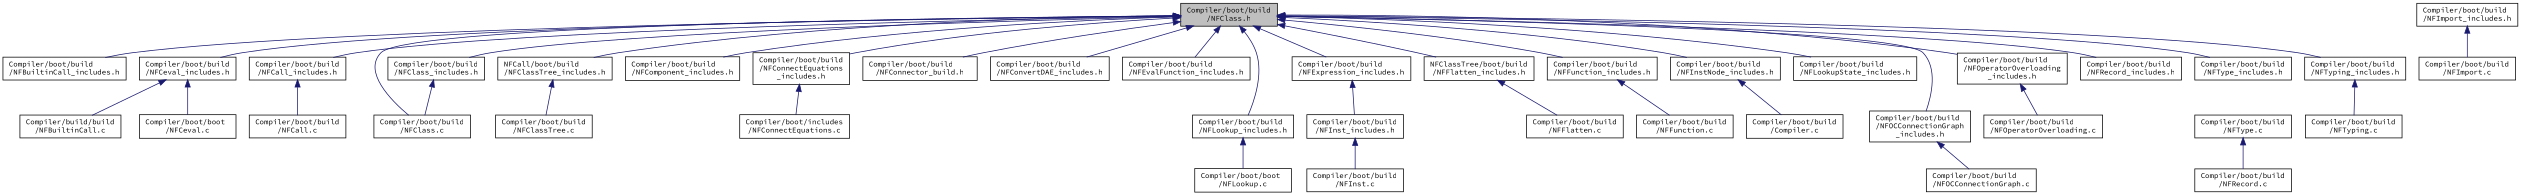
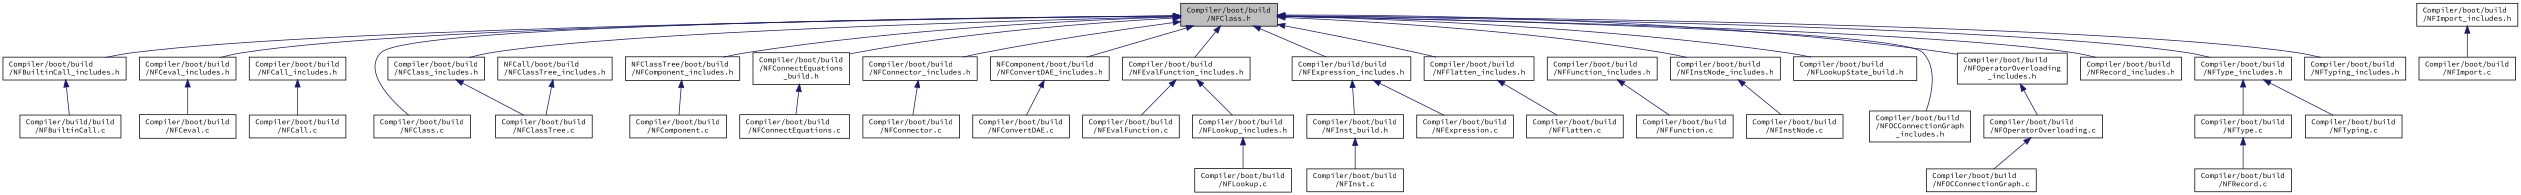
  digraph {
    fontname="Source Code Pro"
    node [color=black fillcolor=white fontname="Source Code Pro" fontsize=10 shape=record style=filled]
    edge [color=midnightblue dir=back fontname="Source Code Pro" fontsize=10 labelfontname=Helvetica labelfontsize=10 style=solid]
    n1 [fillcolor=grey75 fontcolor=black height=0.2 label="Compiler/boot/build\l/NFClass.h" width=0.4]
    n2 [height=0.2 label="Compiler/boot/build\l/NFBuiltinCall_includes.h" width=0.4]
    n3 [height=0.2 label="Compiler/boot/build\l/NFCall_includes.h" width=0.4]
    n4 [height=0.2 label="Compiler/boot/build\l/NFCeval_includes.h" width=0.4]
    n5 [height=0.2 label="Compiler/boot/build\l/NFClass.c" width=0.4]
    n6 [height=0.2 label="Compiler/boot/build\l/NFClass_includes.h" width=0.4]
    n7 [height=0.2 label="NFCall/boot/build\l/NFClassTree_includes.h" width=0.4]
-   n8 [height=0.2 label="Compiler/boot/build\l/NFComponent_includes.h" width=0.4]
-   n9 [height=0.2 label="Compiler/boot/build\l/NFConnectEquations\l_includes.h" width=0.4]
-   n10 [height=0.2 label="Compiler/boot/build\l/NFConnector_build.h" width=0.4]
-   n11 [height=0.2 label="Compiler/boot/build\l/NFConvertDAE_includes.h" width=0.4]
+   n8 [height=0.2 label="NFClassTree/boot/build\l/NFComponent_includes.h" width=0.4]
+   n9 [height=0.2 label="Compiler/boot/build\l/NFConnectEquations\l_build.h" width=0.4]
+   n10 [height=0.2 label="Compiler/boot/build\l/NFConnector_includes.h" width=0.4]
+   n11 [height=0.2 label="NFComponent/boot/build\l/NFConvertDAE_includes.h" width=0.4]
    n12 [height=0.2 label="Compiler/boot/build\l/NFEvalFunction_includes.h" width=0.4]
-   n13 [height=0.2 label="Compiler/boot/build\l/NFExpression_includes.h" width=0.4]
-   n14 [height=0.2 label="NFClassTree/boot/build\l/NFFlatten_includes.h" width=0.4]
+   n13 [height=0.2 label="Compiler/build/build\l/NFExpression_includes.h" width=0.4]
+   n14 [height=0.2 label="Compiler/boot/build\l/NFFlatten_includes.h" width=0.4]
    n15 [height=0.2 label="Compiler/boot/build\l/NFFunction_includes.h" width=0.4]
    n16 [height=0.2 label="Compiler/boot/build\l/NFInstNode_includes.h" width=0.4]
    n17 [height=0.2 label="Compiler/boot/build\l/NFLookup_includes.h" width=0.4]
-   n18 [height=0.2 label="Compiler/boot/build\l/NFLookupState_includes.h" width=0.4]
+   n18 [height=0.2 label="Compiler/boot/build\l/NFLookupState_build.h" width=0.4]
    n19 [height=0.2 label="Compiler/boot/build\l/NFOCConnectionGraph\l_includes.h" width=0.4]
    n20 [height=0.2 label="Compiler/boot/build\l/NFOperatorOverloading\l_includes.h" width=0.4]
    n21 [height=0.2 label="Compiler/boot/build\l/NFRecord_includes.h" width=0.4]
    n22 [height=0.2 label="Compiler/boot/build\l/NFType_includes.h" width=0.4]
    n23 [height=0.2 label="Compiler/boot/build\l/NFTyping_includes.h" width=0.4]
    n24 [height=0.2 label="Compiler/build/build\l/NFBuiltinCall.c" width=0.4]
    n25 [height=0.2 label="Compiler/boot/build\l/NFCall.c" width=0.4]
-   n26 [height=0.2 label="Compiler/boot/boot\l/NFCeval.c" width=0.4]
+   n26 [height=0.2 label="Compiler/boot/build\l/NFCeval.c" width=0.4]
    n27 [height=0.2 label="Compiler/boot/build\l/NFClassTree.c" width=0.4]
-   n29 [height=0.2 label="Compiler/boot/includes\l/NFConnectEquations.c" width=0.4]
-   n33 [height=0.2 label="Compiler/boot/build\l/NFInst_includes.h" width=0.4]
+   n28 [height=0.2 label="Compiler/boot/build\l/NFComponent.c" width=0.4]
+   n29 [height=0.2 label="Compiler/boot/build\l/NFConnectEquations.c" width=0.4]
+   n30 [height=0.2 label="Compiler/boot/build\l/NFConnector.c" width=0.4]
+   n31 [height=0.2 label="Compiler/boot/build\l/NFConvertDAE.c" width=0.4]
+   n32 [height=0.2 label="Compiler/boot/build\l/NFEvalFunction.c" width=0.4]
+   n33 [height=0.2 label="Compiler/boot/build\l/NFInst_build.h" width=0.4]
+   n34 [height=0.2 label="Compiler/boot/build\l/NFExpression.c" width=0.4]
    n35 [height=0.2 label="Compiler/boot/build\l/NFFlatten.c" width=0.4]
    n36 [height=0.2 label="Compiler/boot/build\l/NFFunction.c" width=0.4]
    n37 [height=0.2 label="Compiler/boot/build\l/NFImport_includes.h" width=0.4]
    n38 [height=0.2 label="Compiler/boot/build\l/NFImport.c" width=0.4]
    n39 [height=0.2 label="Compiler/boot/build\l/NFInst.c" width=0.4]
-   n40 [height=0.2 label="Compiler/boot/build\l/Compiler.c" width=0.4]
-   n41 [height=0.2 label="Compiler/boot/boot\l/NFLookup.c" width=0.4]
+   n40 [height=0.2 label="Compiler/boot/build\l/NFInstNode.c" width=0.4]
+   n41 [height=0.2 label="Compiler/boot/build\l/NFLookup.c" width=0.4]
    n42 [height=0.2 label="Compiler/boot/build\l/NFOCConnectionGraph.c" width=0.4]
    n43 [height=0.2 label="Compiler/boot/build\l/NFOperatorOverloading.c" width=0.4]
    n44 [height=0.2 label="Compiler/boot/build\l/NFType.c" width=0.4]
    n45 [height=0.2 label="Compiler/boot/build\l/NFTyping.c" width=0.4]
    n46 [height=0.2 label="Compiler/boot/build\l/NFRecord.c" width=0.4]
    n1 -> n2
-   n1 -> n3
    n1 -> n4
    n1 -> n5
    n1 -> n6
-   n1 -> n7
    n1 -> n8
    n1 -> n9
    n1 -> n10
    n1 -> n11
    n1 -> n12
    n1 -> n13
    n1 -> n14
-   n1 -> n15
    n1 -> n16
-   n1 -> n17
+   n12 -> n17
    n1 -> n18
    n1 -> n19
    n1 -> n20
    n1 -> n21
    n1 -> n22
    n1 -> n23
-   n4 -> n24
+   n2 -> n24
    n3 -> n25
    n4 -> n26
-   n6 -> n5
+   n6 -> n27
    n7 -> n27
+   n8 -> n28
    n9 -> n29
+   n10 -> n30
+   n11 -> n31
+   n12 -> n32
    n13 -> n33
+   n13 -> n34
    n14 -> n35
    n15 -> n36
    n16 -> n40
    n17 -> n41
-   n19 -> n42
+   n43 -> n42
    n20 -> n43
-   n23 -> n45
+   n22 -> n44
+   n22 -> n45
    n33 -> n39
    n37 -> n38
    n44 -> n46
  }
